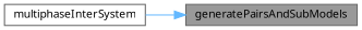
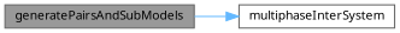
  digraph {
    rankdir=RL
    fontname="Noto Sans"
    node [fontname="Noto Sans" fontsize=10 shape=box style=filled]
    n1 [color=gray40 fillcolor=grey60 fontcolor=black height=0.2 label=generatePairsAndSubModels width=0.4]
    n2 [color=grey40 fillcolor=white height=0.2 label=multiphaseInterSystem width=0.4]
-   n1 -> n2 [color=steelblue1 dir=back fontname="Noto Sans" fontsize=10 labelfontname=Helvetica labelfontsize=10 style=solid]
+   n2 -> n1 [color=steelblue1 dir=back fontname="Noto Sans" fontsize=10 labelfontname=Helvetica labelfontsize=10 style=solid]
  }
